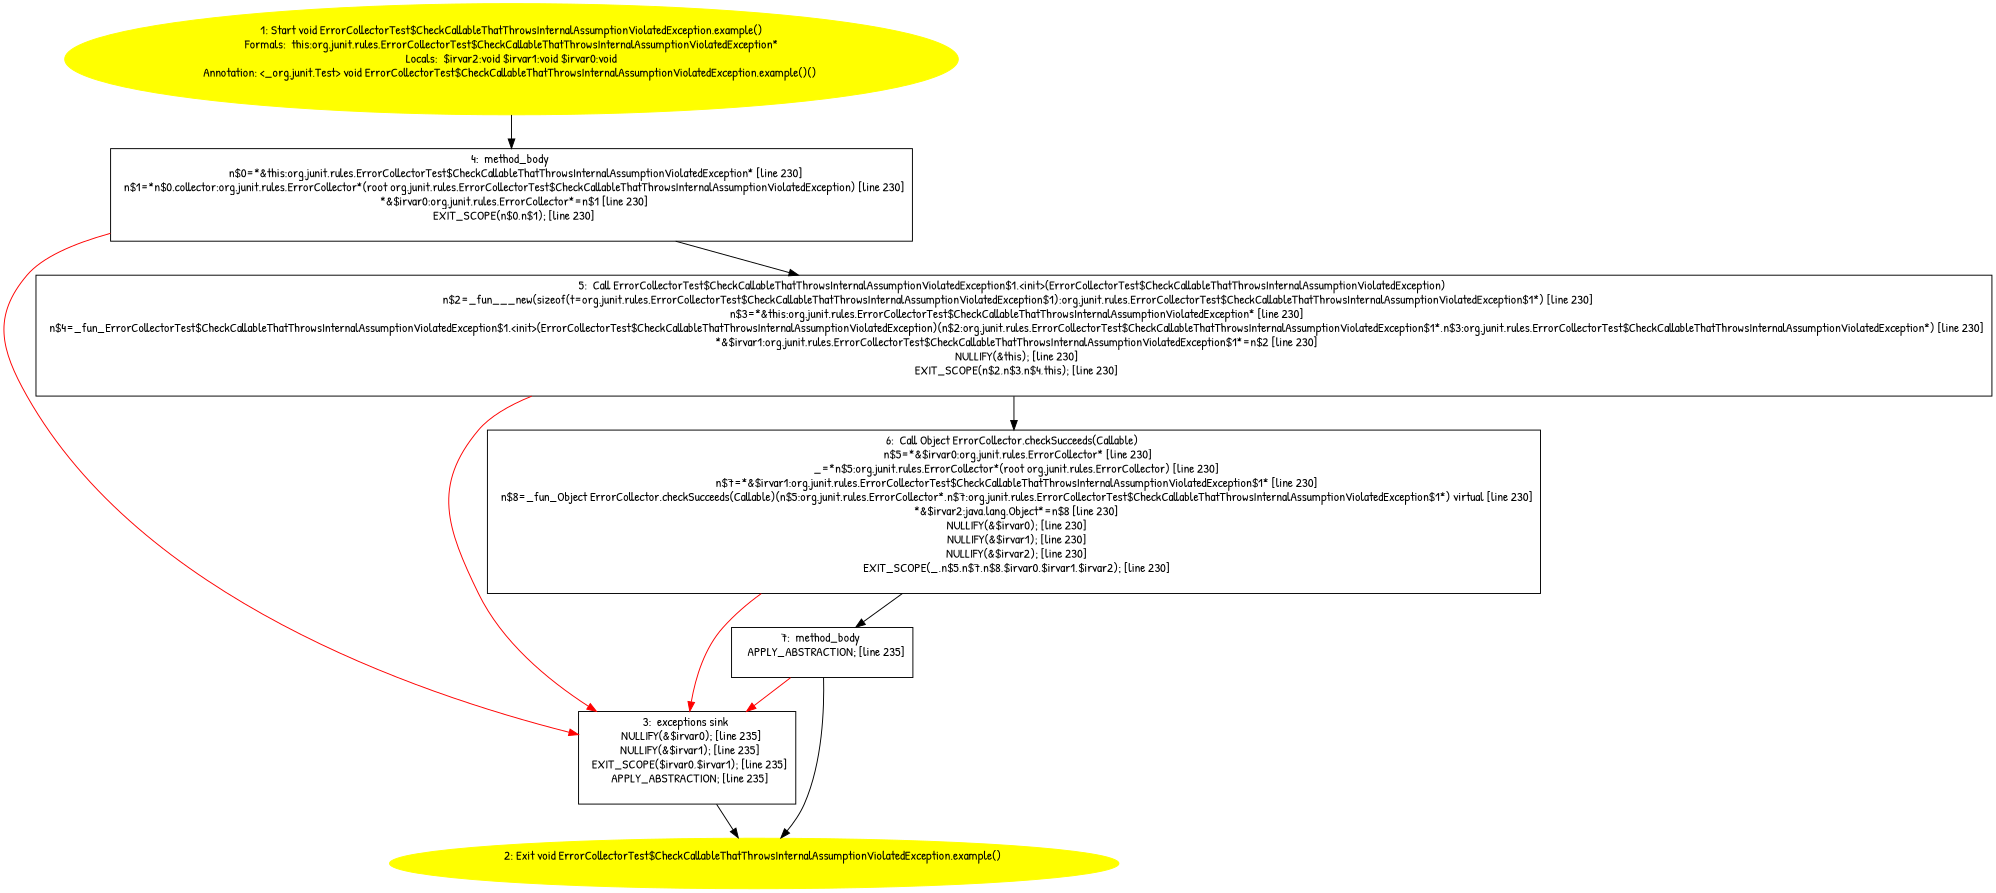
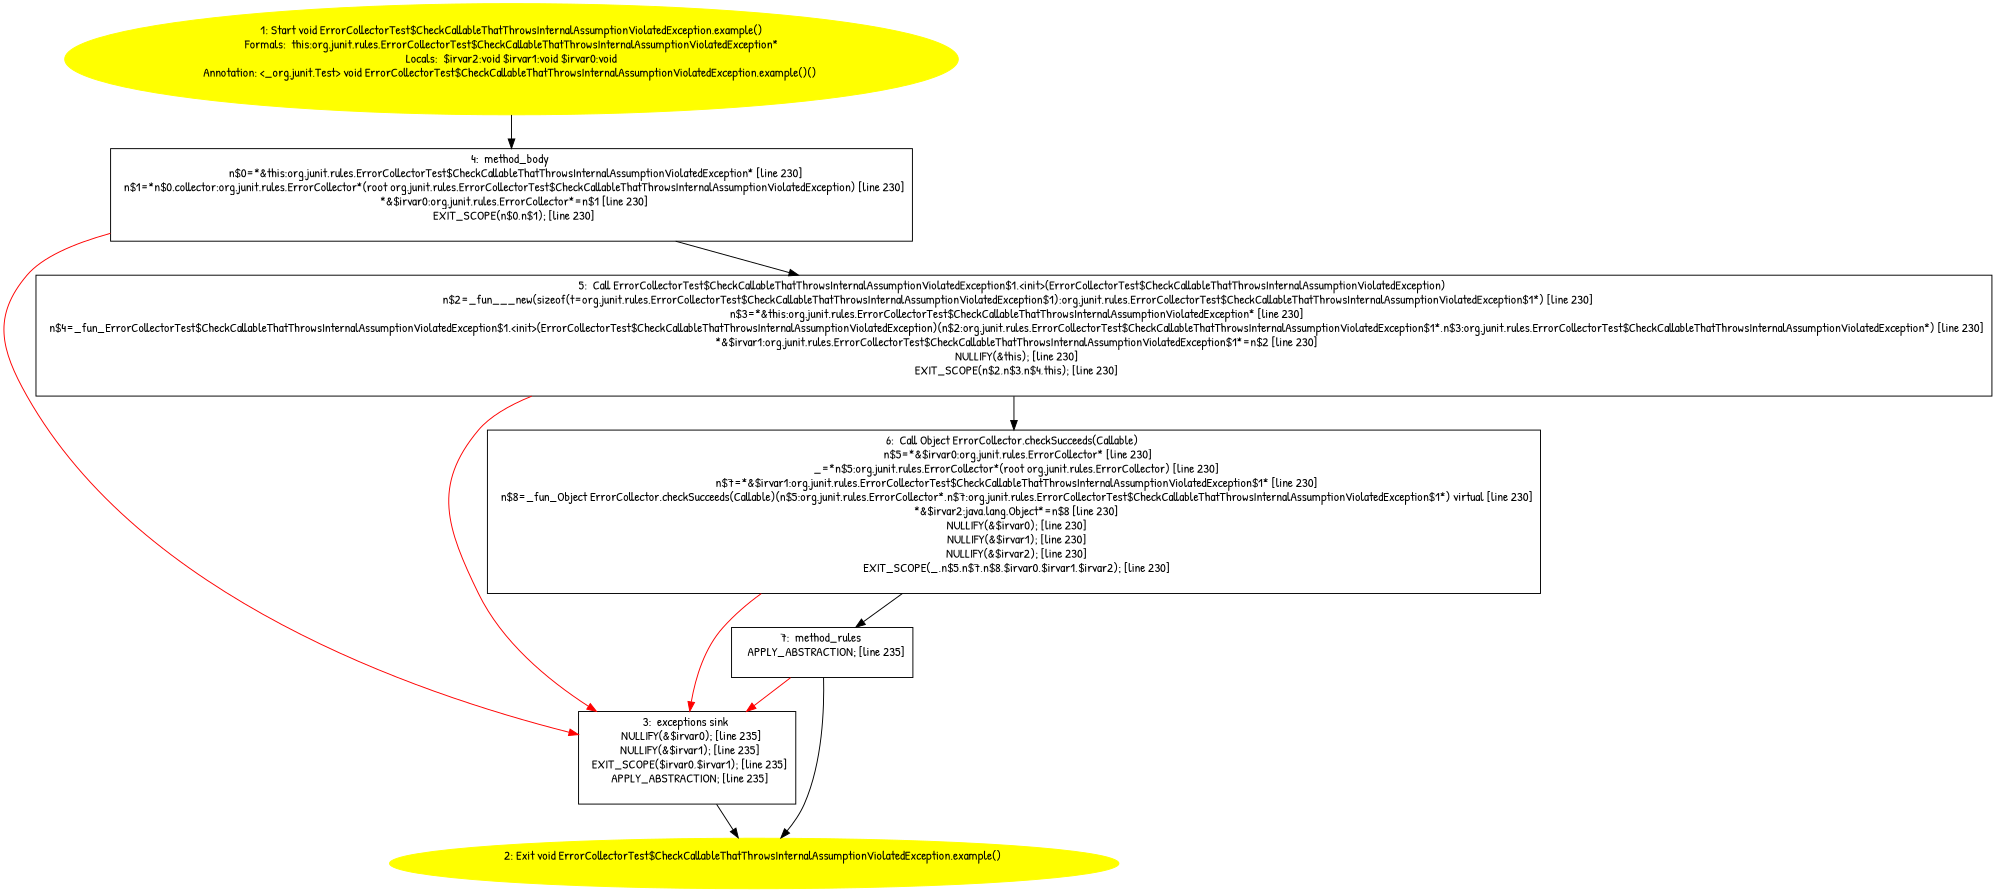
  digraph {
    fontname="Patrick Hand"
    node [fontname="Patrick Hand" shape=box]
    edge [fontname="Patrick Hand"]
    n1 [color=yellow label="1: Start void ErrorCollectorTest$CheckCallableThatThrowsInternalAssumptionViolatedException.example()\nFormals:  this:org.junit.rules.ErrorCollectorTest$CheckCallableThatThrowsInternalAssumptionViolatedException*\nLocals:  $irvar2:void $irvar1:void $irvar0:void\nAnnotation: <_org.junit.Test> void ErrorCollectorTest$CheckCallableThatThrowsInternalAssumptionViolatedException.example()() \n  " style=filled shape=""]
    n2 [label="4:  method_body \n   n$0=*&this:org.junit.rules.ErrorCollectorTest$CheckCallableThatThrowsInternalAssumptionViolatedException* [line 230]\n  n$1=*n$0.collector:org.junit.rules.ErrorCollector*(root org.junit.rules.ErrorCollectorTest$CheckCallableThatThrowsInternalAssumptionViolatedException) [line 230]\n  *&$irvar0:org.junit.rules.ErrorCollector*=n$1 [line 230]\n  EXIT_SCOPE(n$0,n$1); [line 230]\n "]
    n3 [label="3:  exceptions sink \n   NULLIFY(&$irvar0); [line 235]\n  NULLIFY(&$irvar1); [line 235]\n  EXIT_SCOPE($irvar0,$irvar1); [line 235]\n  APPLY_ABSTRACTION; [line 235]\n "]
    n4 [label="5:  Call ErrorCollectorTest$CheckCallableThatThrowsInternalAssumptionViolatedException$1.<init>(ErrorCollectorTest$CheckCallableThatThrowsInternalAssumptionViolatedException) \n   n$2=_fun___new(sizeof(t=org.junit.rules.ErrorCollectorTest$CheckCallableThatThrowsInternalAssumptionViolatedException$1):org.junit.rules.ErrorCollectorTest$CheckCallableThatThrowsInternalAssumptionViolatedException$1*) [line 230]\n  n$3=*&this:org.junit.rules.ErrorCollectorTest$CheckCallableThatThrowsInternalAssumptionViolatedException* [line 230]\n  n$4=_fun_ErrorCollectorTest$CheckCallableThatThrowsInternalAssumptionViolatedException$1.<init>(ErrorCollectorTest$CheckCallableThatThrowsInternalAssumptionViolatedException)(n$2:org.junit.rules.ErrorCollectorTest$CheckCallableThatThrowsInternalAssumptionViolatedException$1*,n$3:org.junit.rules.ErrorCollectorTest$CheckCallableThatThrowsInternalAssumptionViolatedException*) [line 230]\n  *&$irvar1:org.junit.rules.ErrorCollectorTest$CheckCallableThatThrowsInternalAssumptionViolatedException$1*=n$2 [line 230]\n  NULLIFY(&this); [line 230]\n  EXIT_SCOPE(n$2,n$3,n$4,this); [line 230]\n "]
    n5 [color=yellow label="2: Exit void ErrorCollectorTest$CheckCallableThatThrowsInternalAssumptionViolatedException.example() \n  " style=filled shape=""]
    n6 [label="6:  Call Object ErrorCollector.checkSucceeds(Callable) \n   n$5=*&$irvar0:org.junit.rules.ErrorCollector* [line 230]\n  _=*n$5:org.junit.rules.ErrorCollector*(root org.junit.rules.ErrorCollector) [line 230]\n  n$7=*&$irvar1:org.junit.rules.ErrorCollectorTest$CheckCallableThatThrowsInternalAssumptionViolatedException$1* [line 230]\n  n$8=_fun_Object ErrorCollector.checkSucceeds(Callable)(n$5:org.junit.rules.ErrorCollector*,n$7:org.junit.rules.ErrorCollectorTest$CheckCallableThatThrowsInternalAssumptionViolatedException$1*) virtual [line 230]\n  *&$irvar2:java.lang.Object*=n$8 [line 230]\n  NULLIFY(&$irvar0); [line 230]\n  NULLIFY(&$irvar1); [line 230]\n  NULLIFY(&$irvar2); [line 230]\n  EXIT_SCOPE(_,n$5,n$7,n$8,$irvar0,$irvar1,$irvar2); [line 230]\n "]
-   n7 [label="7:  method_body \n   APPLY_ABSTRACTION; [line 235]\n "]
+   n7 [label="7:  method_rules \n   APPLY_ABSTRACTION; [line 235]\n "]
    n1 -> n2
    n2 -> n3 [color=red]
    n2 -> n4
    n3 -> n5
    n4 -> n3 [color=red]
    n4 -> n6
    n6 -> n3 [color=red]
    n6 -> n7
    n7 -> n3 [color=red]
    n7 -> n5
  }
